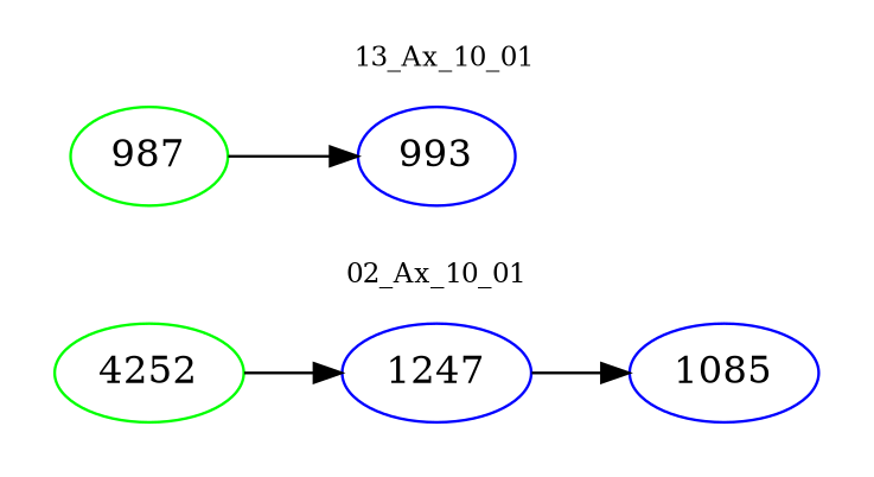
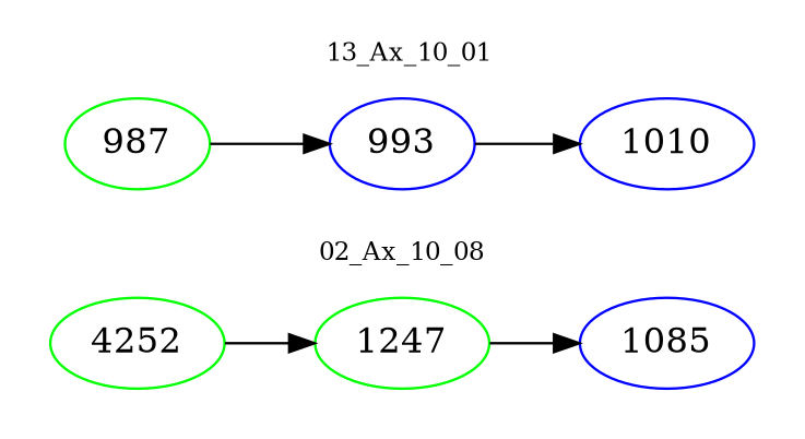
  digraph {
    rankdir=LR
    node [color=blue]
    edge [color=black]
    n1 [color=green label=4252]
-   n2 [label=1247]
+   n2 [color=green label=1247]
    n3 [label=1085]
    n4 [color=green label=987]
    n5 [label=993]
+   n6 [label=1010]
    subgraph cluster_1 {
      color=white
      fontsize=10
-     label="02_Ax_10_01"
+     label="02_Ax_10_08"
      n1
      n2
      n3
    }
    subgraph cluster_2 {
      color=white
      fontsize=10
      label="13_Ax_10_01"
      n4
      n5
+     n6
    }
    n1 -> n2
    n2 -> n3
    n4 -> n5
+   n5 -> n6
  }
